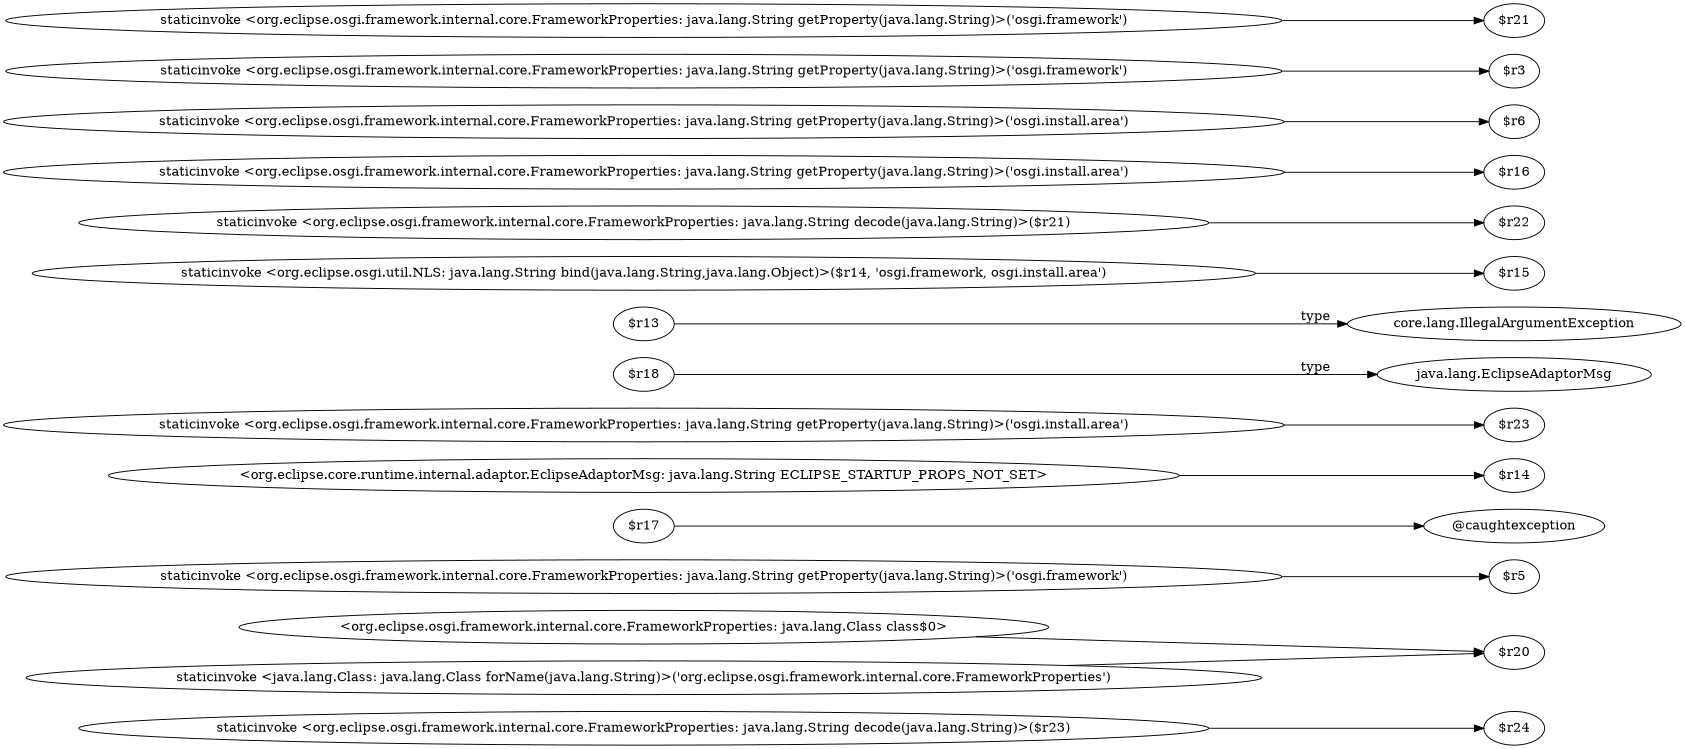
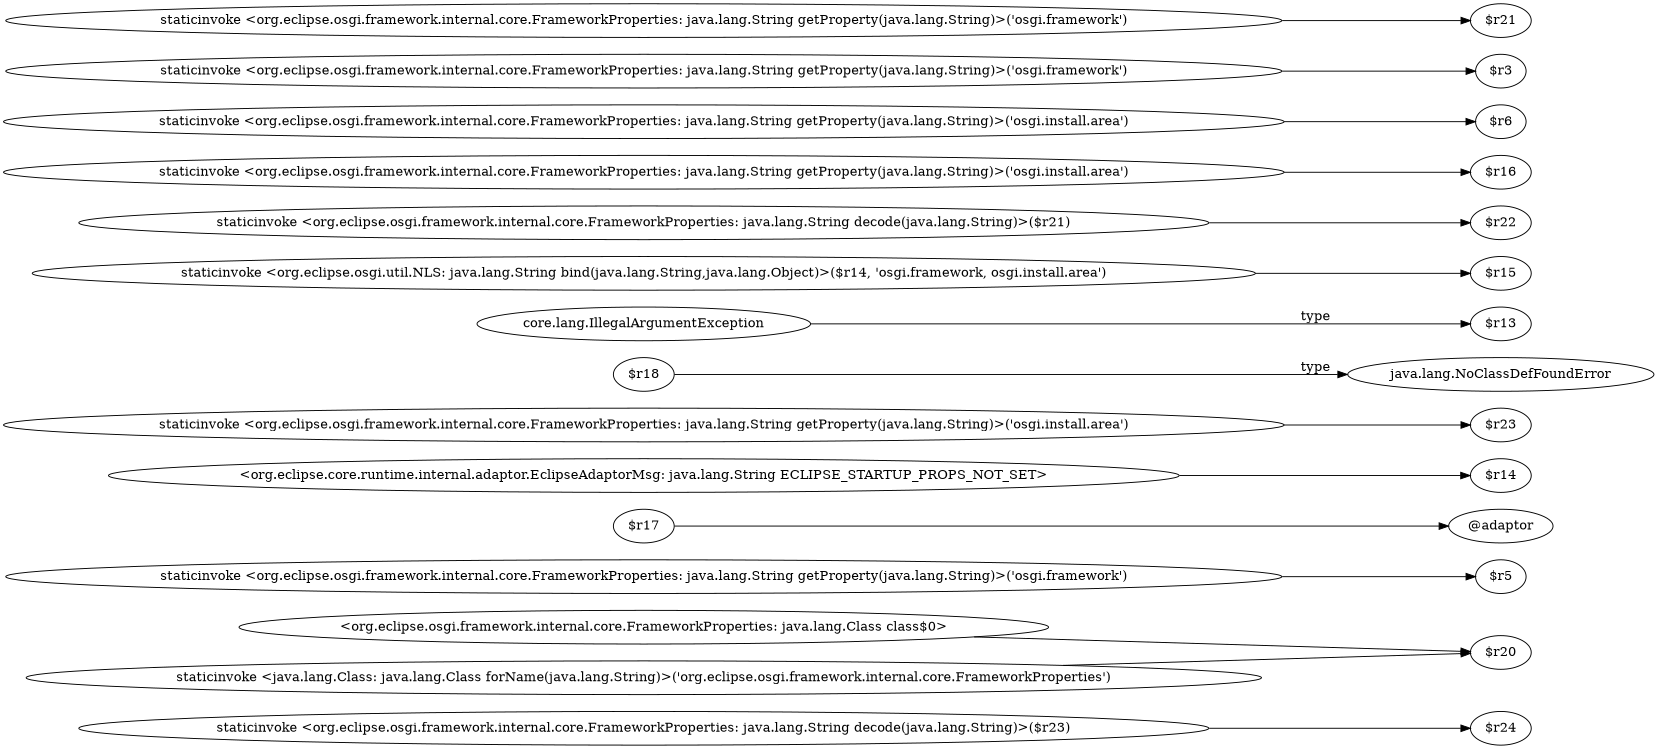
  digraph {
    rankdir=LR
    n1 [label="staticinvoke <org.eclipse.osgi.framework.internal.core.FrameworkProperties: java.lang.String decode(java.lang.String)>($r23)"]
    n2 [label="$r24"]
    n3 [label="<org.eclipse.osgi.framework.internal.core.FrameworkProperties: java.lang.Class class$0>"]
    n4 [label="$r20"]
    n5 [label="staticinvoke <org.eclipse.osgi.framework.internal.core.FrameworkProperties: java.lang.String getProperty(java.lang.String)>('osgi.framework')"]
    n6 [label="$r5"]
-   n7 [label="@caughtexception"]
+   n7 [label="@adaptor"]
    n8 [label="$r17"]
    n9 [label="<org.eclipse.core.runtime.internal.adaptor.EclipseAdaptorMsg: java.lang.String ECLIPSE_STARTUP_PROPS_NOT_SET>"]
    n10 [label="$r14"]
    n11 [label="staticinvoke <org.eclipse.osgi.framework.internal.core.FrameworkProperties: java.lang.String getProperty(java.lang.String)>('osgi.install.area')"]
    n12 [label="$r23"]
-   n13 [label="java.lang.EclipseAdaptorMsg"]
+   n13 [label="java.lang.NoClassDefFoundError"]
    n14 [label="$r18"]
    n15 [label="staticinvoke <java.lang.Class: java.lang.Class forName(java.lang.String)>('org.eclipse.osgi.framework.internal.core.FrameworkProperties')"]
    n16 [label="core.lang.IllegalArgumentException"]
    n17 [label="$r13"]
    n18 [label="staticinvoke <org.eclipse.osgi.util.NLS: java.lang.String bind(java.lang.String,java.lang.Object)>($r14, 'osgi.framework, osgi.install.area')"]
    n19 [label="$r15"]
    n20 [label="staticinvoke <org.eclipse.osgi.framework.internal.core.FrameworkProperties: java.lang.String decode(java.lang.String)>($r21)"]
    n21 [label="$r22"]
    n22 [label="staticinvoke <org.eclipse.osgi.framework.internal.core.FrameworkProperties: java.lang.String getProperty(java.lang.String)>('osgi.install.area')"]
    n23 [label="$r16"]
    n24 [label="staticinvoke <org.eclipse.osgi.framework.internal.core.FrameworkProperties: java.lang.String getProperty(java.lang.String)>('osgi.install.area')"]
    n25 [label="$r6"]
    n26 [label="staticinvoke <org.eclipse.osgi.framework.internal.core.FrameworkProperties: java.lang.String getProperty(java.lang.String)>('osgi.framework')"]
    n27 [label="$r3"]
    n28 [label="staticinvoke <org.eclipse.osgi.framework.internal.core.FrameworkProperties: java.lang.String getProperty(java.lang.String)>('osgi.framework')"]
    n29 [label="$r21"]
    n1 -> n2
    n3 -> n4
    n5 -> n6
    n8 -> n7
    n9 -> n10
    n11 -> n12
    n14 -> n13 [label=type]
    n15 -> n4
-   n17 -> n16 [label=type]
+   n16 -> n17 [label=type]
    n18 -> n19
    n20 -> n21
    n22 -> n23
    n24 -> n25
    n26 -> n27
    n28 -> n29
  }
